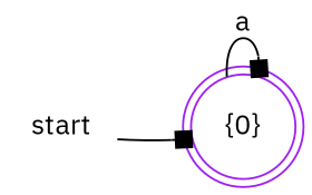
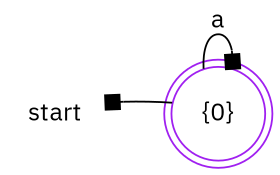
  digraph {
    rankdir=LR
    fontname="IBM Plex Sans"
    node [fontname="IBM Plex Sans"]
    edge [arrowhead=box fontname="IBM Plex Sans"]
    start [shape=none color=deeppink]
    "{0}" [shape=doublecircle color=purple]
-   start -> "{0}"
+   "{0}" -> start
    "{0}" -> "{0}" [label=a]
  }
